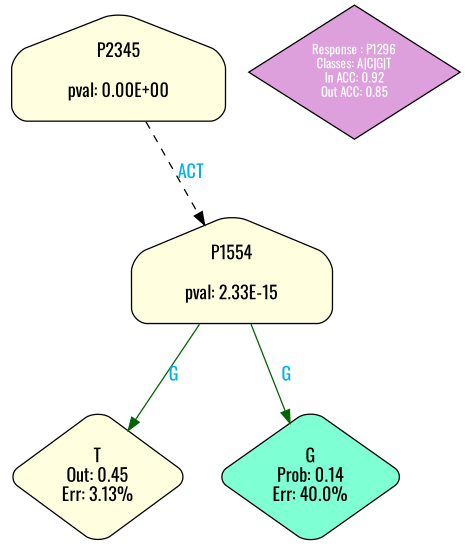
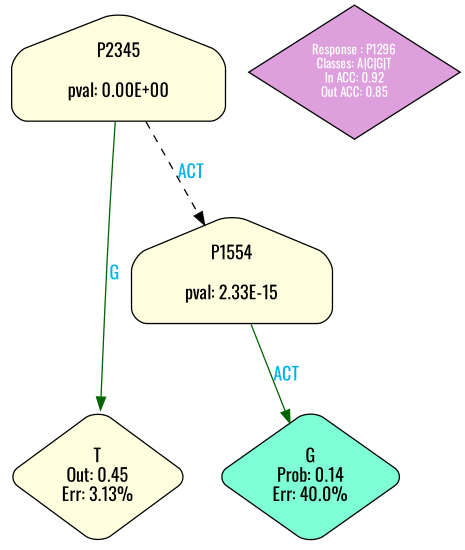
  digraph {
    fontname=Oswald
    ranksep=equally
    splines=polylines
    node [color=black fillcolor=lightyellow fontname=Oswald shape=diamond style="filled, rounded"]
    edge [color=darkgreen fontcolor=deepskyblue2 fontname=Oswald style=solid]
    n1 [fillcolor=aquamarine label="G\nProb: 0.14\nErr: 40.0%"]
    n2 [label="T\nOut: 0.45\nErr: 3.13%"]
    n3 [align=left fillcolor=plum fontcolor=white fontsize=10 label="Response : P1296\nClasses: A|C|G|T\nIn ACC: 0.92\nOut ACC: 0.85\n" style=filled]
    n4 [label="P2345\n\npval: 0.00E+00" shape=house]
    n5 [label="P1554\n\npval: 2.33E-15" shape=house]
    subgraph sub_1 {
      rank=same
      n1
      n2
    }
    subgraph sub_2 {
      rank=same
      n3
      n4
    }
-   n5 -> n2 [label=G]
+   n4 -> n2 [label=G]
    n4 -> n5 [color=black label=ACT style=dashed]
-   n5 -> n1 [label=G]
+   n5 -> n1 [label=ACT]
  }
